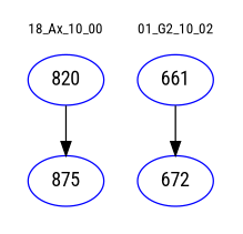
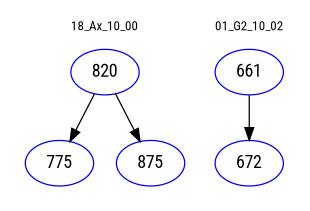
  digraph {
    fontname="Roboto Condensed"
    node [color=blue fontname="Roboto Condensed"]
    edge [color=black fontname="Roboto Condensed"]
    n1 [label=820]
+   n2 [label=775]
    n3 [label=875]
    n4 [label=661]
    n5 [label=672]
    subgraph cluster_1 {
      color=white
      fontsize=10
      label="18_Ax_10_00"
      n1
+     n2
      n3
    }
    subgraph cluster_2 {
      color=white
      fontsize=10
      label="01_G2_10_02"
      n4
      n5
    }
+   n1 -> n2
    n1 -> n3
    n4 -> n5
  }
